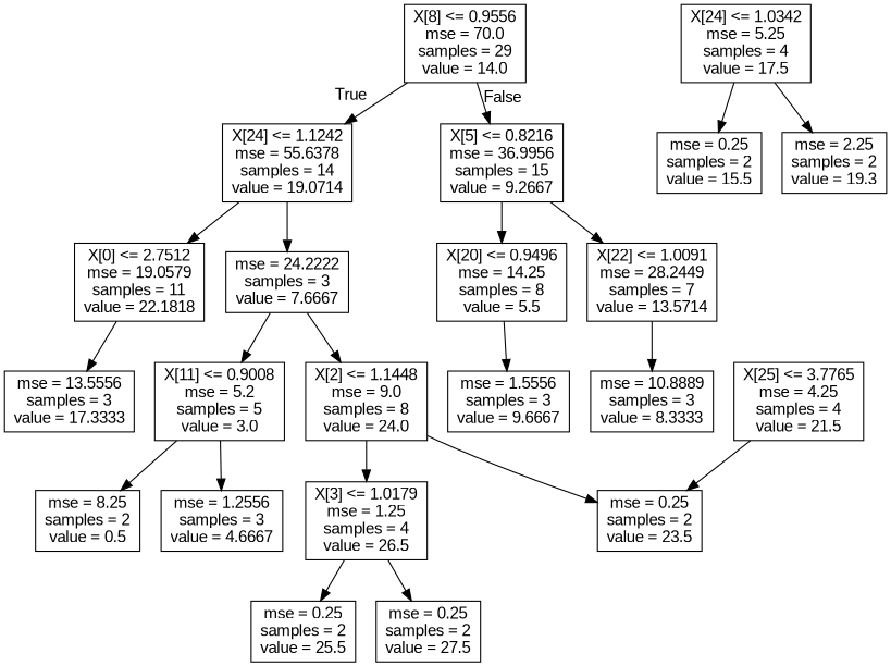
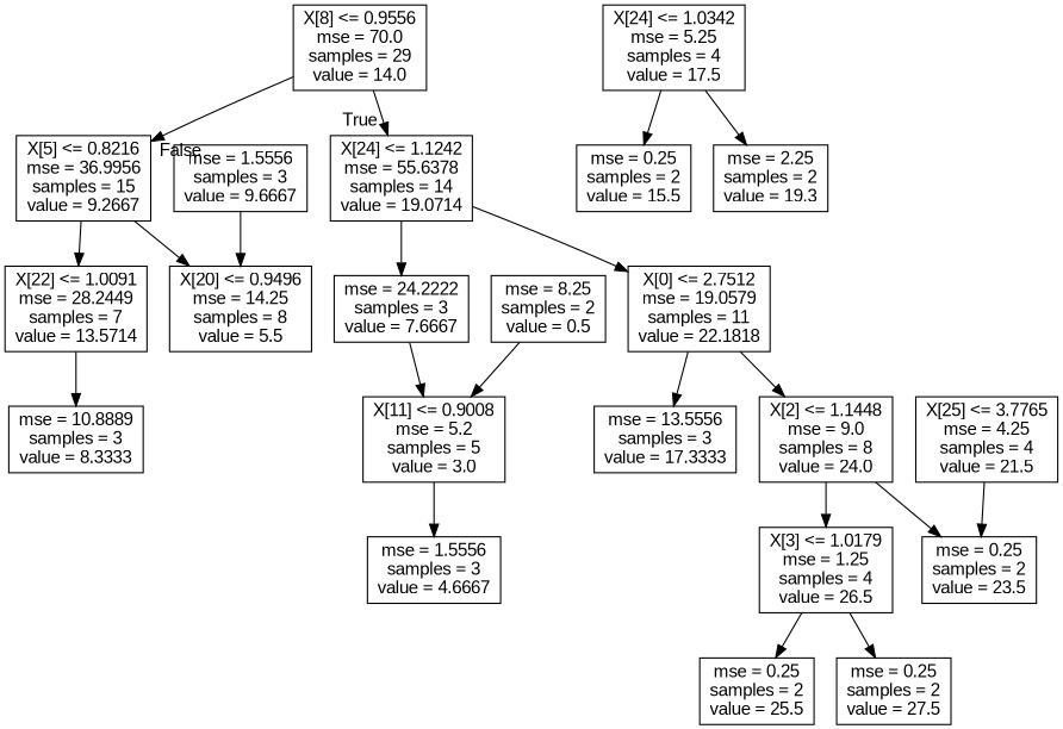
  digraph {
    fontname="Liberation Sans"
    node [fontname="Liberation Sans" shape=box]
    edge [fontname="Liberation Sans"]
    n1 [label="X[8] <= 0.9556\nmse = 70.0\nsamples = 29\nvalue = 14.0"]
    n2 [label="X[24] <= 1.1242\nmse = 55.6378\nsamples = 14\nvalue = 19.0714"]
    n3 [label="X[5] <= 0.8216\nmse = 36.9956\nsamples = 15\nvalue = 9.2667"]
    n4 [label="X[0] <= 2.7512\nmse = 19.0579\nsamples = 11\nvalue = 22.1818"]
    n5 [label="mse = 24.2222\nsamples = 3\nvalue = 7.6667"]
    n6 [label="X[20] <= 0.9496\nmse = 14.25\nsamples = 8\nvalue = 5.5"]
    n7 [label="X[22] <= 1.0091\nmse = 28.2449\nsamples = 7\nvalue = 13.5714"]
    n8 [label="X[2] <= 1.1448\nmse = 9.0\nsamples = 8\nvalue = 24.0"]
    n9 [label="mse = 13.5556\nsamples = 3\nvalue = 17.3333"]
    n10 [label="X[11] <= 0.9008\nmse = 5.2\nsamples = 5\nvalue = 3.0"]
    n11 [label="X[3] <= 1.0179\nmse = 1.25\nsamples = 4\nvalue = 26.5"]
    n12 [label="mse = 0.25\nsamples = 2\nvalue = 23.5"]
    n13 [label="mse = 0.25\nsamples = 2\nvalue = 25.5"]
    n14 [label="mse = 0.25\nsamples = 2\nvalue = 27.5"]
    n15 [label="X[25] <= 3.7765\nmse = 4.25\nsamples = 4\nvalue = 21.5"]
    n16 [label="mse = 1.5556\nsamples = 3\nvalue = 9.6667"]
    n17 [label="mse = 10.8889\nsamples = 3\nvalue = 8.3333"]
-   n18 [label="mse = 1.2556\nsamples = 3\nvalue = 4.6667"]
+   n18 [label="mse = 1.5556\nsamples = 3\nvalue = 4.6667"]
    n19 [label="mse = 8.25\nsamples = 2\nvalue = 0.5"]
    n20 [label="X[24] <= 1.0342\nmse = 5.25\nsamples = 4\nvalue = 17.5"]
    n21 [label="mse = 0.25\nsamples = 2\nvalue = 15.5"]
    n22 [label="mse = 2.25\nsamples = 2\nvalue = 19.3"]
    n1 -> n2 [headlabel=True labelangle=45 labeldistance=2.5]
    n1 -> n3 [headlabel=False labelangle=-45 labeldistance=2.5]
    n2 -> n4
    n2 -> n5
    n3 -> n6
    n3 -> n7
-   n5 -> n8
+   n4 -> n8
    n4 -> n9
    n5 -> n10
-   n6 -> n16
+   n16 -> n6
    n7 -> n17
    n8 -> n11
    n8 -> n12
    n10 -> n18
-   n10 -> n19
+   n19 -> n10
    n11 -> n13
    n11 -> n14
    n15 -> n12
    n20 -> n21
    n20 -> n22
  }
